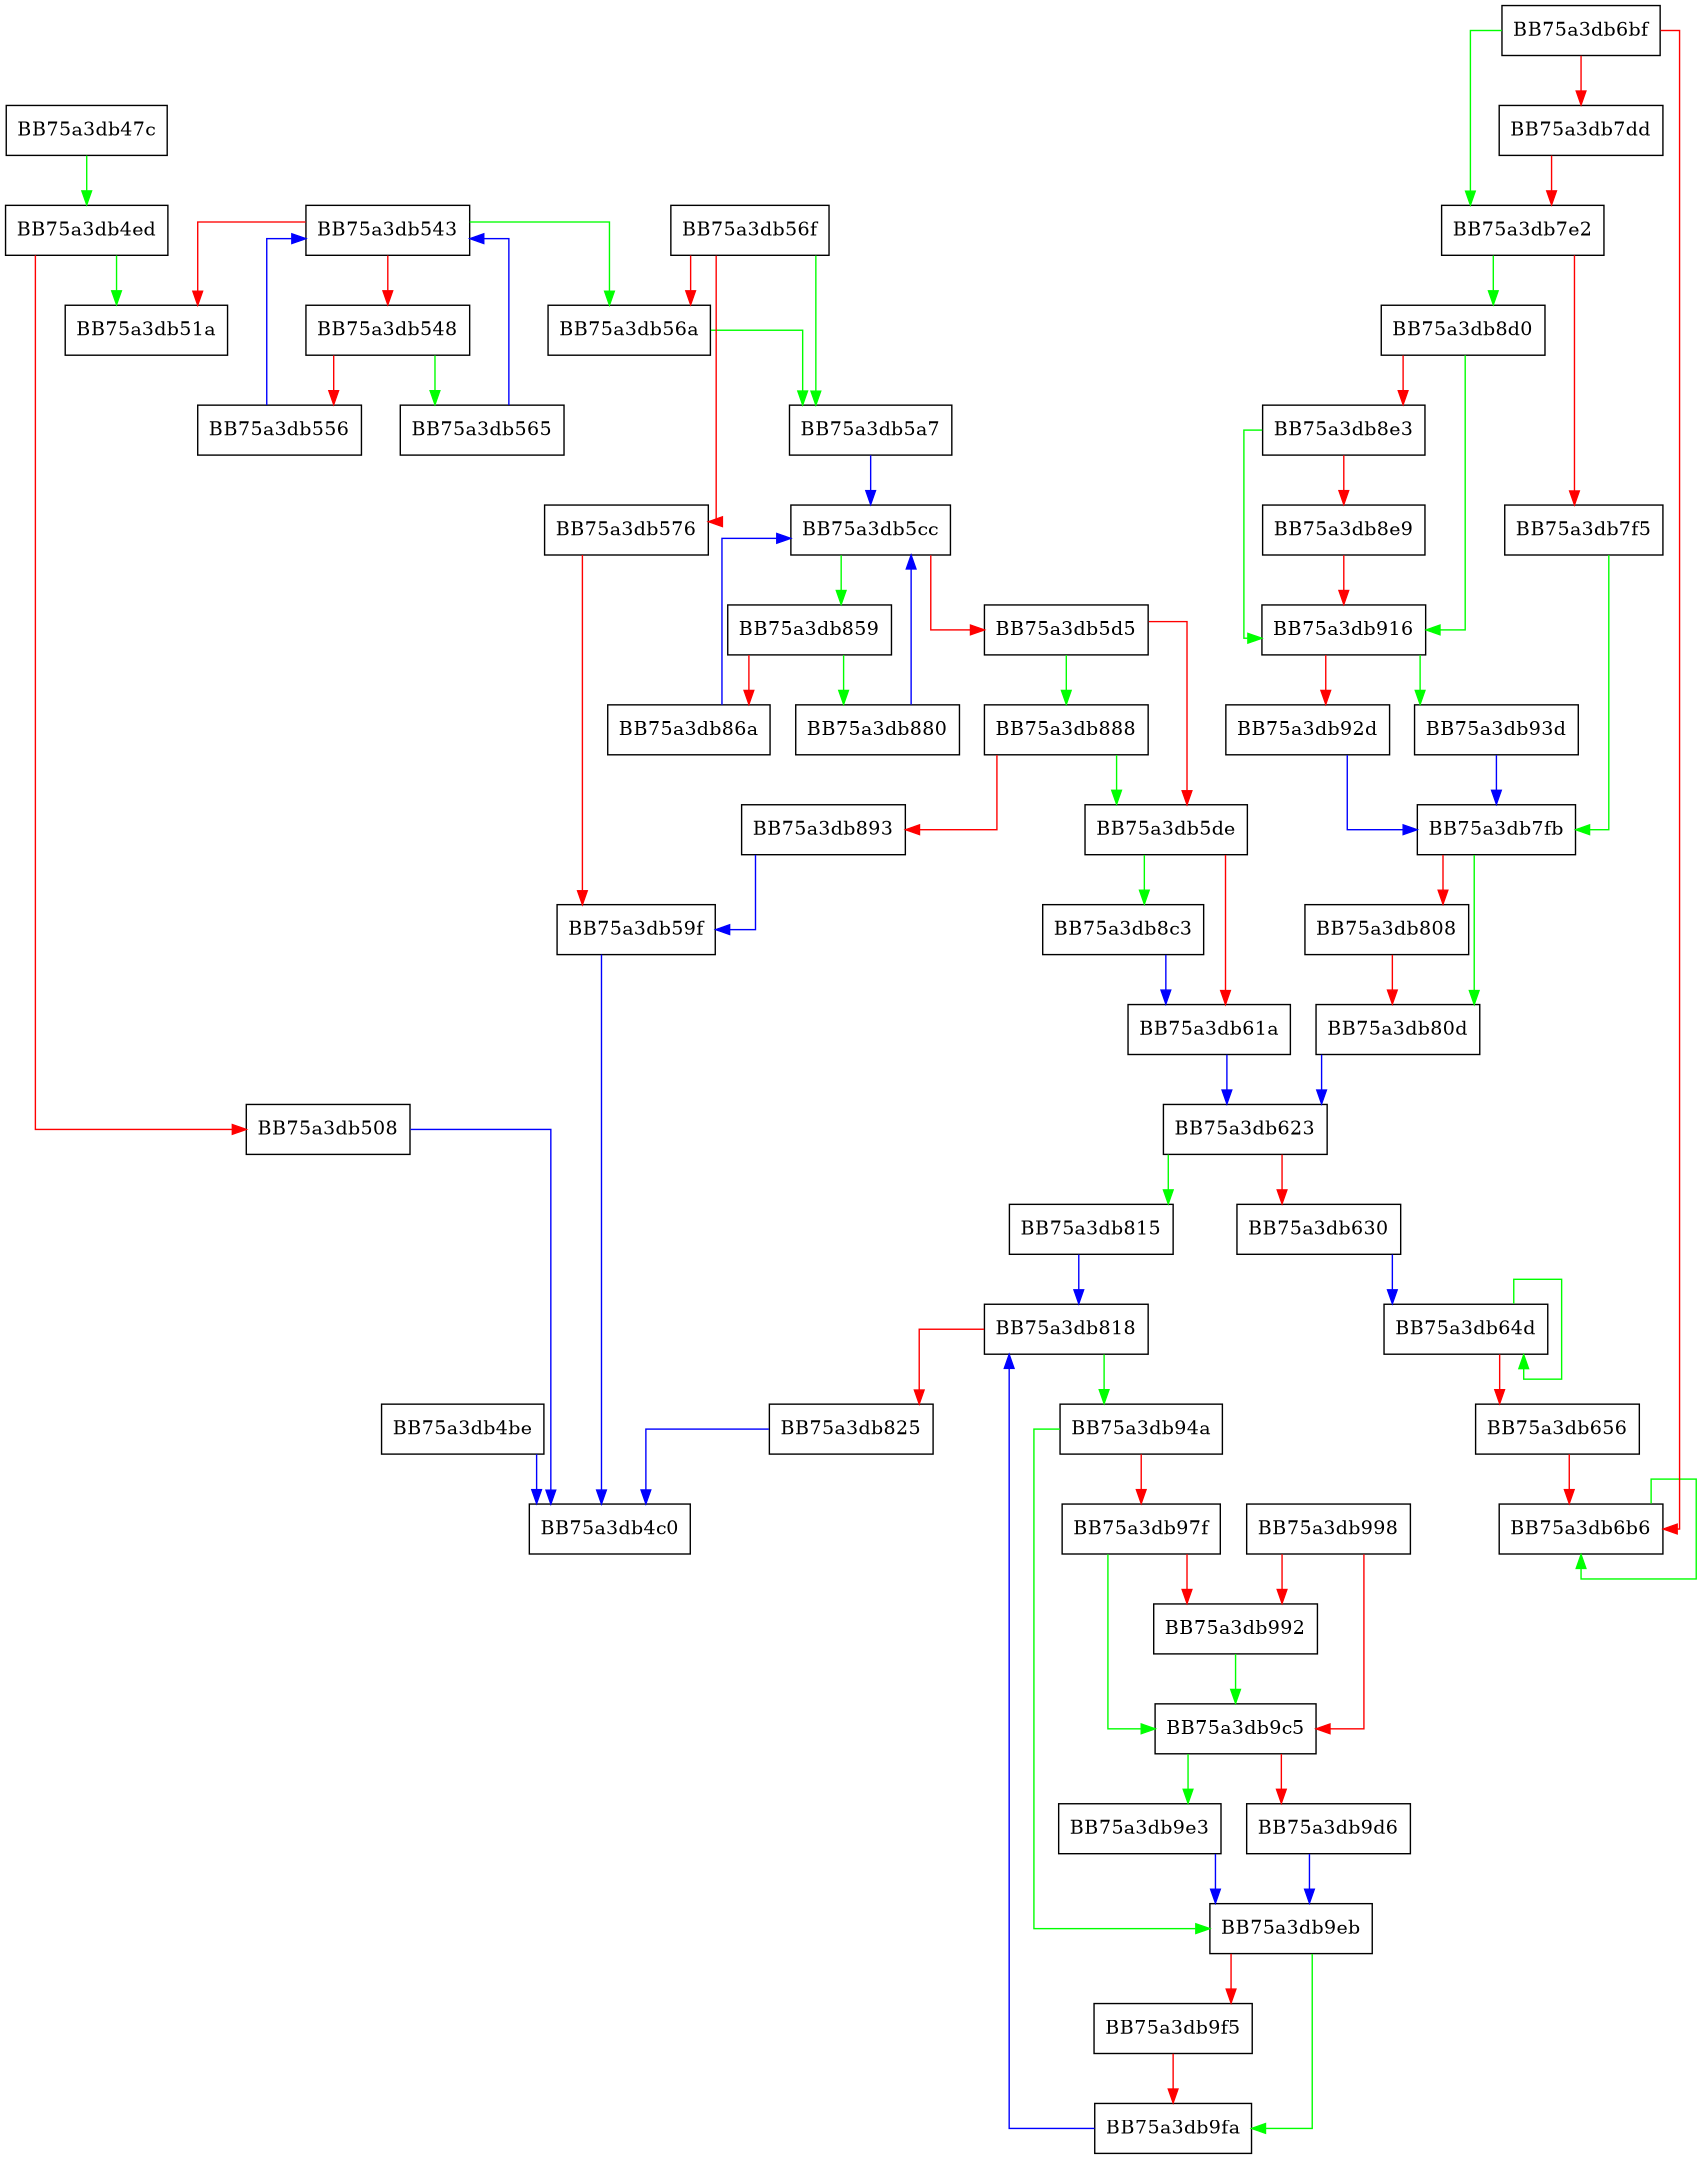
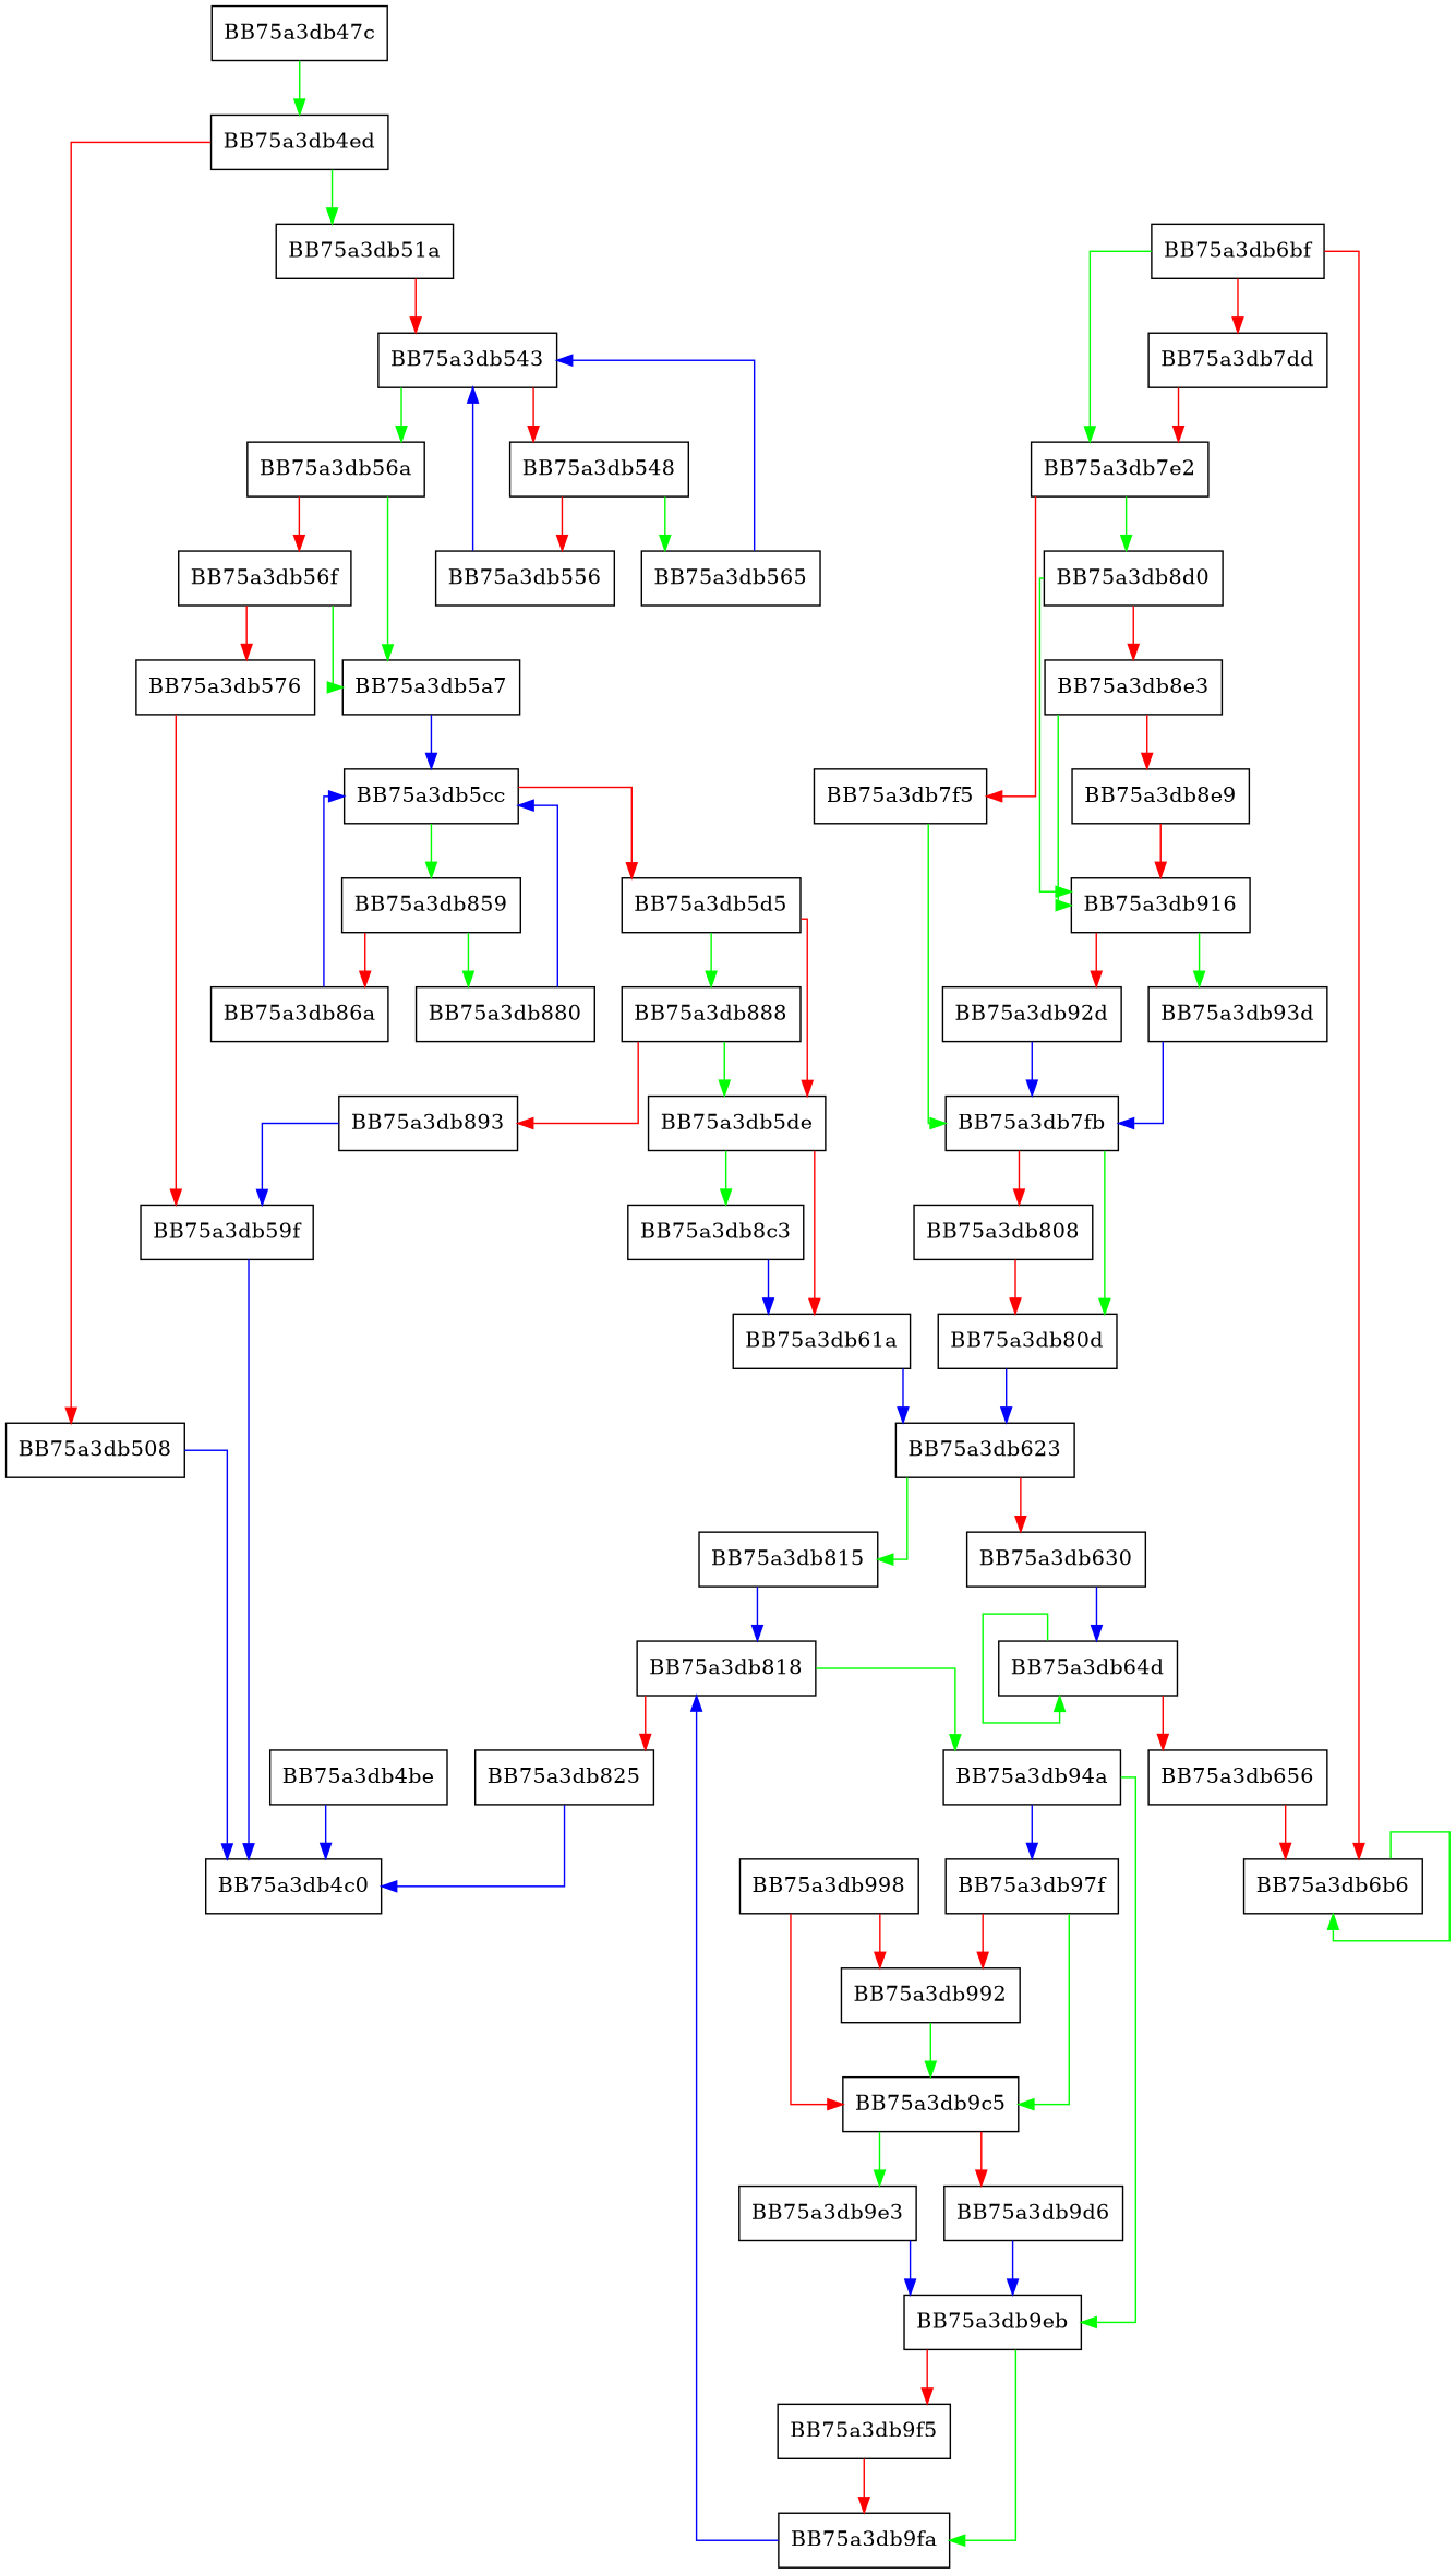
  digraph {
    splines=ortho
    node [shape=box]
    edge [color=red]
    BB75a3db47c
    BB75a3db4ed
    BB75a3db51a
    BB75a3db508
    BB75a3db543
    BB75a3db4c0
    BB75a3db4be
    BB75a3db56a
    BB75a3db548
    BB75a3db5a7
    BB75a3db56f
    BB75a3db565
    BB75a3db556
    BB75a3db5cc
    BB75a3db576
    BB75a3db859
    BB75a3db5d5
    BB75a3db59f
    BB75a3db880
    BB75a3db86a
    BB75a3db888
    BB75a3db5de
    BB75a3db893
    BB75a3db8c3
    BB75a3db61a
    BB75a3db623
    BB75a3db815
    BB75a3db630
    BB75a3db818
    BB75a3db64d
    BB75a3db94a
    BB75a3db825
    BB75a3db656
    BB75a3db6b6
    BB75a3db6bf
    BB75a3db7e2
    BB75a3db7dd
    BB75a3db8d0
    BB75a3db7f5
    BB75a3db916
    BB75a3db8e3
    BB75a3db7fb
    BB75a3db93d
    BB75a3db92d
    BB75a3db8e9
    BB75a3db80d
    BB75a3db808
    BB75a3db9eb
    BB75a3db97f
    BB75a3db9fa
    BB75a3db9f5
    BB75a3db9c5
    BB75a3db992
    BB75a3db9e3
    BB75a3db9d6
    BB75a3db998
    BB75a3db47c -> BB75a3db4ed [color=green]
    BB75a3db4ed -> BB75a3db51a [color=green]
    BB75a3db4ed -> BB75a3db508
-   BB75a3db543 -> BB75a3db51a
+   BB75a3db51a -> BB75a3db543
    BB75a3db508 -> BB75a3db4c0 [color=blue]
    BB75a3db543 -> BB75a3db56a [color=green]
    BB75a3db543 -> BB75a3db548
    BB75a3db4be -> BB75a3db4c0 [color=blue]
    BB75a3db56a -> BB75a3db5a7 [color=green]
-   BB75a3db56f -> BB75a3db56a
+   BB75a3db56a -> BB75a3db56f
    BB75a3db548 -> BB75a3db565 [color=green]
    BB75a3db548 -> BB75a3db556
    BB75a3db5a7 -> BB75a3db5cc [color=blue]
    BB75a3db56f -> BB75a3db5a7 [color=green]
    BB75a3db56f -> BB75a3db576
    BB75a3db565 -> BB75a3db543 [color=blue]
    BB75a3db556 -> BB75a3db543 [color=blue]
    BB75a3db5cc -> BB75a3db859 [color=green]
    BB75a3db5cc -> BB75a3db5d5
    BB75a3db576 -> BB75a3db59f
    BB75a3db859 -> BB75a3db880 [color=green]
    BB75a3db859 -> BB75a3db86a
    BB75a3db5d5 -> BB75a3db888 [color=green]
    BB75a3db5d5 -> BB75a3db5de
    BB75a3db59f -> BB75a3db4c0 [color=blue]
    BB75a3db880 -> BB75a3db5cc [color=blue]
    BB75a3db86a -> BB75a3db5cc [color=blue]
    BB75a3db888 -> BB75a3db5de [color=green]
    BB75a3db888 -> BB75a3db893
    BB75a3db5de -> BB75a3db8c3 [color=green]
    BB75a3db5de -> BB75a3db61a
    BB75a3db893 -> BB75a3db59f [color=blue]
    BB75a3db8c3 -> BB75a3db61a [color=blue]
    BB75a3db61a -> BB75a3db623 [color=blue]
    BB75a3db623 -> BB75a3db815 [color=green]
    BB75a3db623 -> BB75a3db630
    BB75a3db815 -> BB75a3db818 [color=blue]
    BB75a3db630 -> BB75a3db64d [color=blue]
    BB75a3db818 -> BB75a3db94a [color=green]
    BB75a3db818 -> BB75a3db825
    BB75a3db64d -> BB75a3db64d [color=green]
    BB75a3db64d -> BB75a3db656
    BB75a3db94a -> BB75a3db9eb [color=green]
-   BB75a3db94a -> BB75a3db97f
+   BB75a3db94a -> BB75a3db97f [color=blue]
    BB75a3db825 -> BB75a3db4c0 [color=blue]
    BB75a3db656 -> BB75a3db6b6
    BB75a3db6b6 -> BB75a3db6b6 [color=green]
    BB75a3db6bf -> BB75a3db6b6
    BB75a3db6bf -> BB75a3db7e2 [color=green]
    BB75a3db6bf -> BB75a3db7dd
    BB75a3db7e2 -> BB75a3db8d0 [color=green]
    BB75a3db7e2 -> BB75a3db7f5
    BB75a3db7dd -> BB75a3db7e2
    BB75a3db8d0 -> BB75a3db916 [color=green]
    BB75a3db8d0 -> BB75a3db8e3
    BB75a3db7f5 -> BB75a3db7fb [color=green]
    BB75a3db916 -> BB75a3db93d [color=green]
    BB75a3db916 -> BB75a3db92d
    BB75a3db8e3 -> BB75a3db916 [color=green]
    BB75a3db8e3 -> BB75a3db8e9
    BB75a3db7fb -> BB75a3db80d [color=green]
    BB75a3db7fb -> BB75a3db808
    BB75a3db93d -> BB75a3db7fb [color=blue]
    BB75a3db92d -> BB75a3db7fb [color=blue]
    BB75a3db8e9 -> BB75a3db916
    BB75a3db80d -> BB75a3db623 [color=blue]
    BB75a3db808 -> BB75a3db80d
    BB75a3db9eb -> BB75a3db9fa [color=green]
    BB75a3db9eb -> BB75a3db9f5
    BB75a3db97f -> BB75a3db9c5 [color=green]
    BB75a3db97f -> BB75a3db992
    BB75a3db9fa -> BB75a3db818 [color=blue]
    BB75a3db9f5 -> BB75a3db9fa
    BB75a3db9c5 -> BB75a3db9e3 [color=green]
    BB75a3db9c5 -> BB75a3db9d6
    BB75a3db992 -> BB75a3db9c5 [color=green]
    BB75a3db9e3 -> BB75a3db9eb [color=blue]
    BB75a3db9d6 -> BB75a3db9eb [color=blue]
    BB75a3db998 -> BB75a3db9c5
    BB75a3db998 -> BB75a3db992
  }
